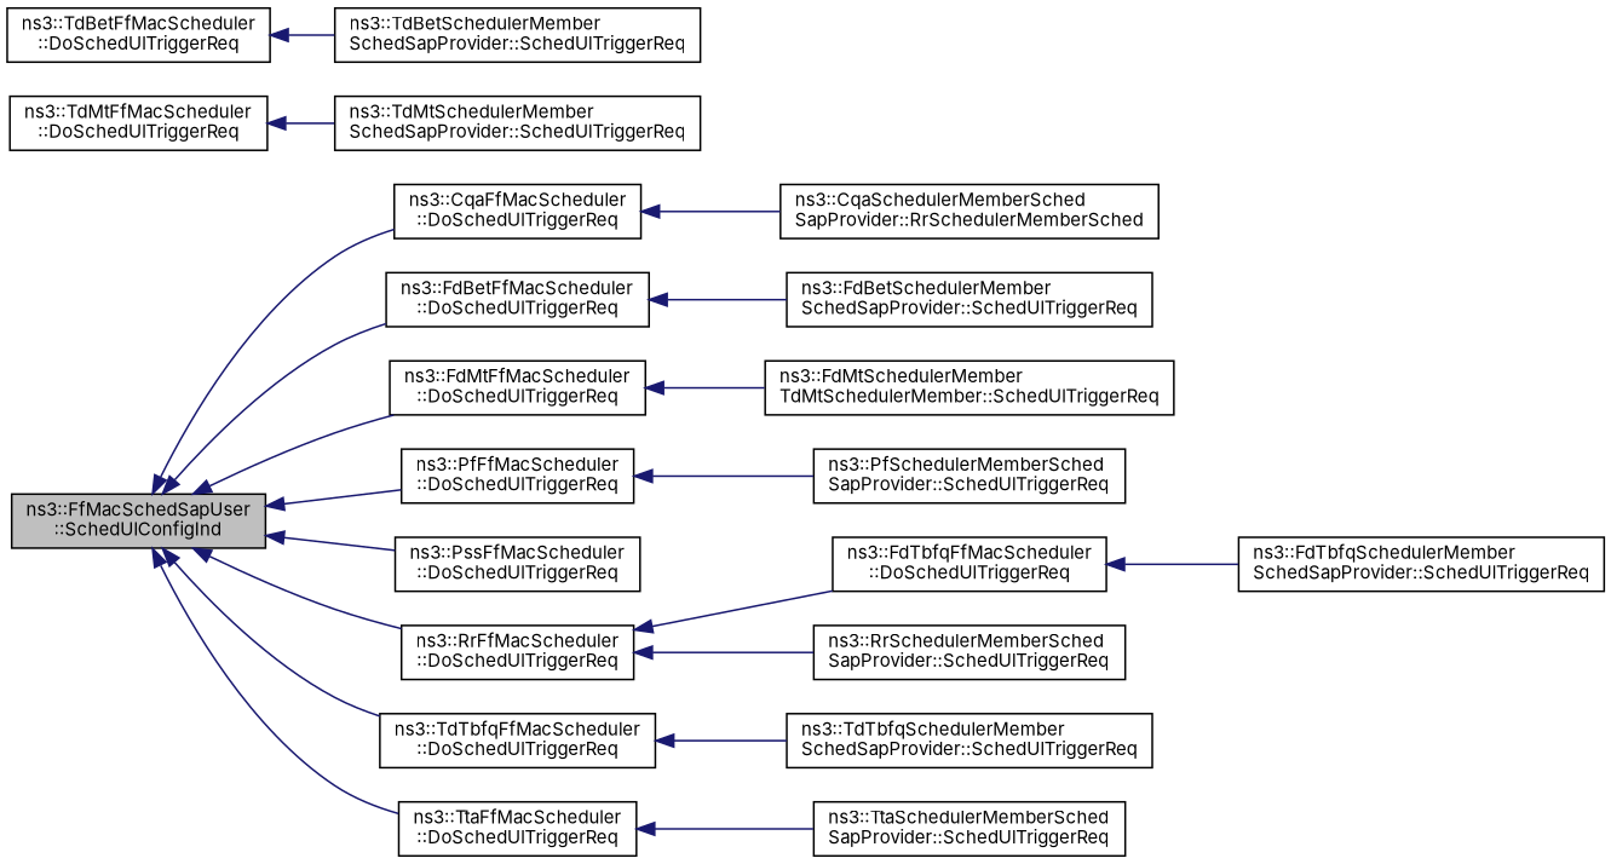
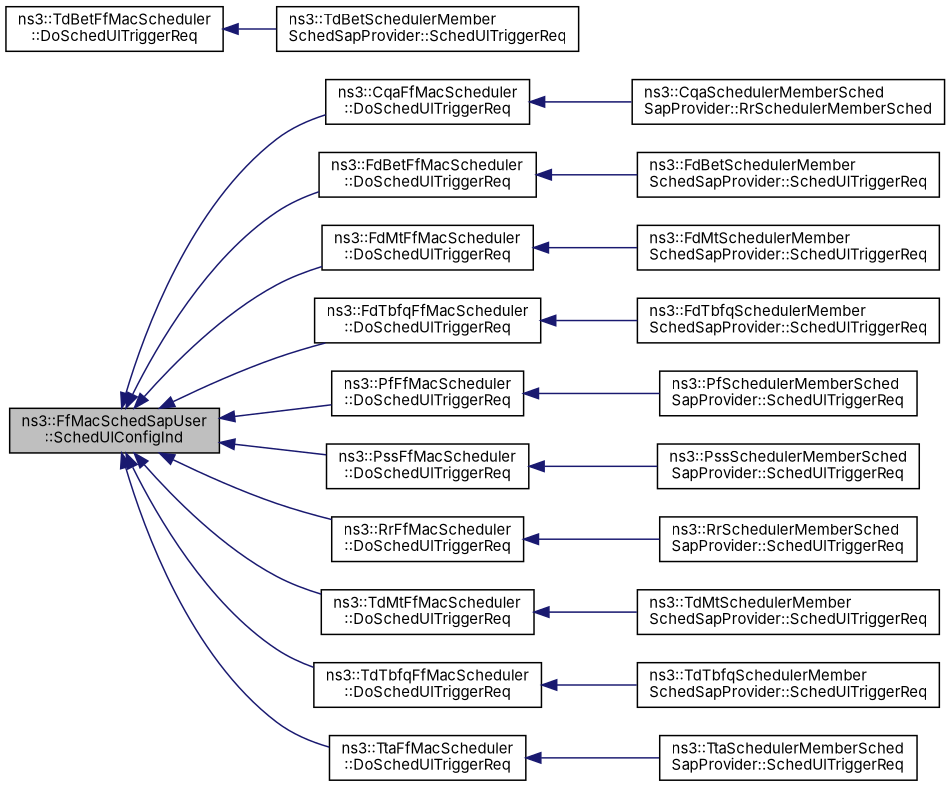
  digraph {
    fontname=Inter
    rankdir=LR
    node [color=black fillcolor=white fontname=Inter fontsize=10 shape=record style=filled]
    edge [color=midnightblue dir=back fontname=Inter fontsize=10 labelfontname=Helvetica labelfontsize=10 style=solid]
    n1 [fillcolor=grey75 fontcolor=black height=0.2 label="ns3::FfMacSchedSapUser\l::SchedUlConfigInd" width=0.4]
    n2 [height=0.2 label="ns3::CqaFfMacScheduler\l::DoSchedUlTriggerReq" width=0.4]
    n3 [height=0.2 label="ns3::FdBetFfMacScheduler\l::DoSchedUlTriggerReq" width=0.4]
    n4 [height=0.2 label="ns3::FdMtFfMacScheduler\l::DoSchedUlTriggerReq" width=0.4]
    n5 [height=0.2 label="ns3::FdTbfqFfMacScheduler\l::DoSchedUlTriggerReq" width=0.4]
    n6 [height=0.2 label="ns3::PfFfMacScheduler\l::DoSchedUlTriggerReq" width=0.4]
    n7 [height=0.2 label="ns3::PssFfMacScheduler\l::DoSchedUlTriggerReq" width=0.4]
    n8 [height=0.2 label="ns3::RrFfMacScheduler\l::DoSchedUlTriggerReq" width=0.4]
    n9 [height=0.2 label="ns3::TdMtFfMacScheduler\l::DoSchedUlTriggerReq" width=0.4]
    n10 [height=0.2 label="ns3::TdTbfqFfMacScheduler\l::DoSchedUlTriggerReq" width=0.4]
    n11 [height=0.2 label="ns3::TtaFfMacScheduler\l::DoSchedUlTriggerReq" width=0.4]
    n12 [height=0.2 label="ns3::CqaSchedulerMemberSched\lSapProvider::RrSchedulerMemberSched" width=0.4]
    n13 [height=0.2 label="ns3::FdBetSchedulerMember\lSchedSapProvider::SchedUlTriggerReq" width=0.4]
-   n14 [height=0.2 label="ns3::FdMtSchedulerMember\lTdMtSchedulerMember::SchedUlTriggerReq" width=0.4]
+   n14 [height=0.2 label="ns3::FdMtSchedulerMember\lSchedSapProvider::SchedUlTriggerReq" width=0.4]
    n15 [height=0.2 label="ns3::FdTbfqSchedulerMember\lSchedSapProvider::SchedUlTriggerReq" width=0.4]
    n16 [height=0.2 label="ns3::PfSchedulerMemberSched\lSapProvider::SchedUlTriggerReq" width=0.4]
+   n17 [height=0.2 label="ns3::PssSchedulerMemberSched\lSapProvider::SchedUlTriggerReq" width=0.4]
    n18 [height=0.2 label="ns3::RrSchedulerMemberSched\lSapProvider::SchedUlTriggerReq" width=0.4]
    n19 [height=0.2 label="ns3::TdBetFfMacScheduler\l::DoSchedUlTriggerReq" width=0.4]
    n20 [height=0.2 label="ns3::TdBetSchedulerMember\lSchedSapProvider::SchedUlTriggerReq" width=0.4]
    n21 [height=0.2 label="ns3::TdMtSchedulerMember\lSchedSapProvider::SchedUlTriggerReq" width=0.4]
    n22 [height=0.2 label="ns3::TdTbfqSchedulerMember\lSchedSapProvider::SchedUlTriggerReq" width=0.4]
    n23 [height=0.2 label="ns3::TtaSchedulerMemberSched\lSapProvider::SchedUlTriggerReq" width=0.4]
    n1 -> n2
    n1 -> n3
    n1 -> n4
-   n8 -> n5
+   n1 -> n5
    n1 -> n6
    n1 -> n7
    n1 -> n8
+   n1 -> n9
    n1 -> n10
    n1 -> n11
    n2 -> n12
    n3 -> n13
    n4 -> n14
    n5 -> n15
    n6 -> n16
+   n7 -> n17
    n8 -> n18
    n9 -> n21
    n10 -> n22
    n11 -> n23
    n19 -> n20
  }
